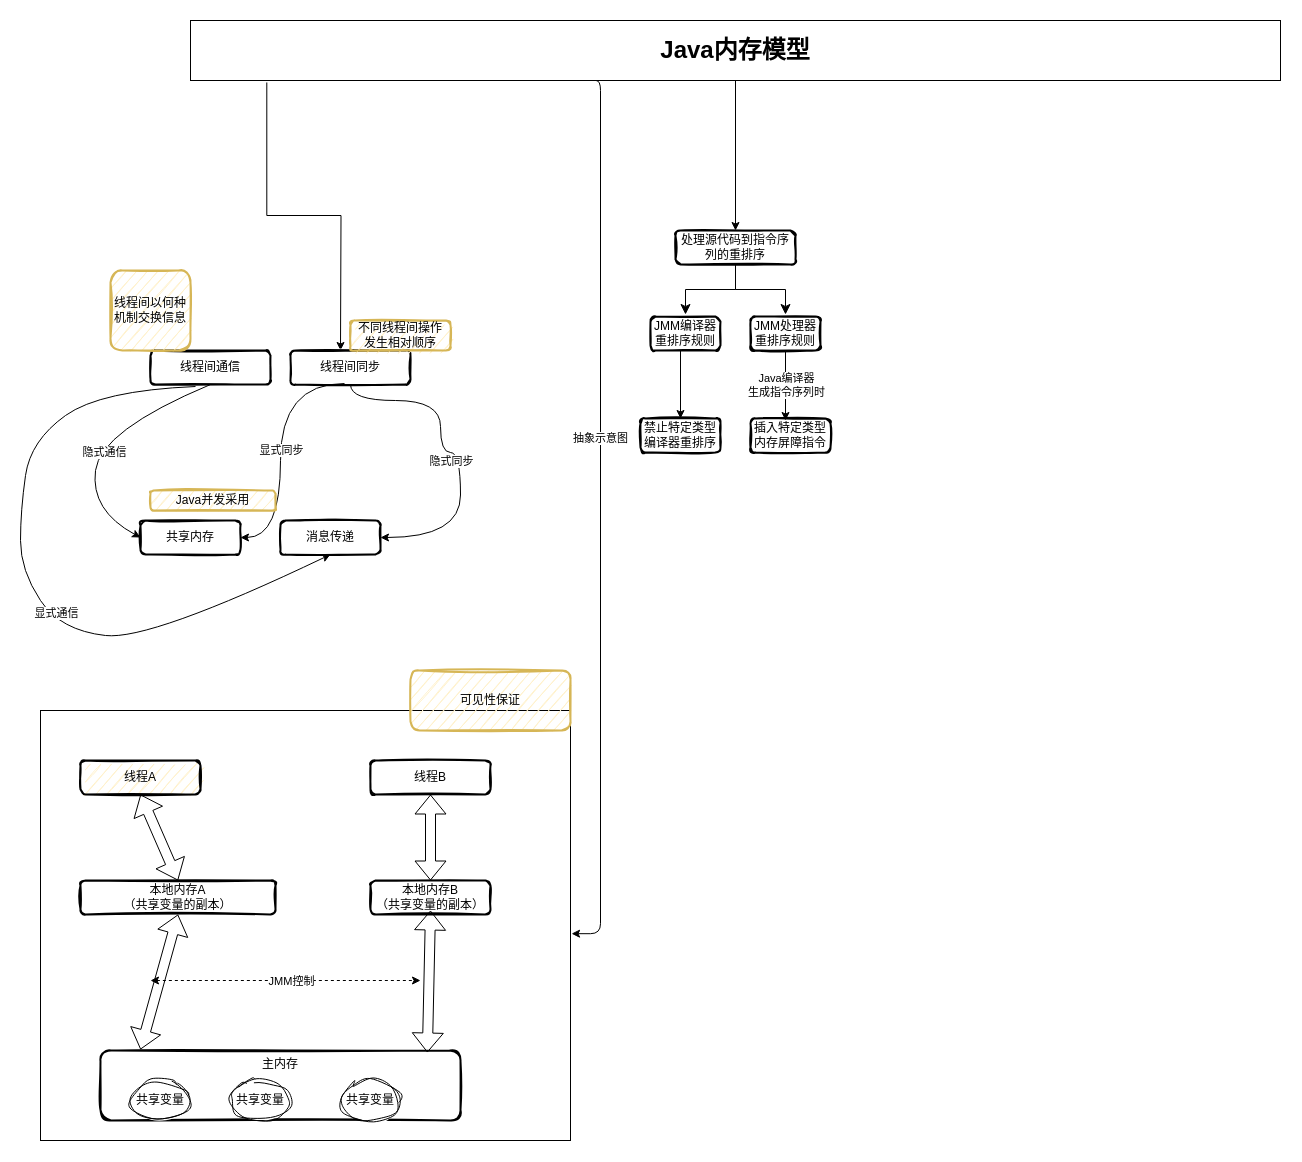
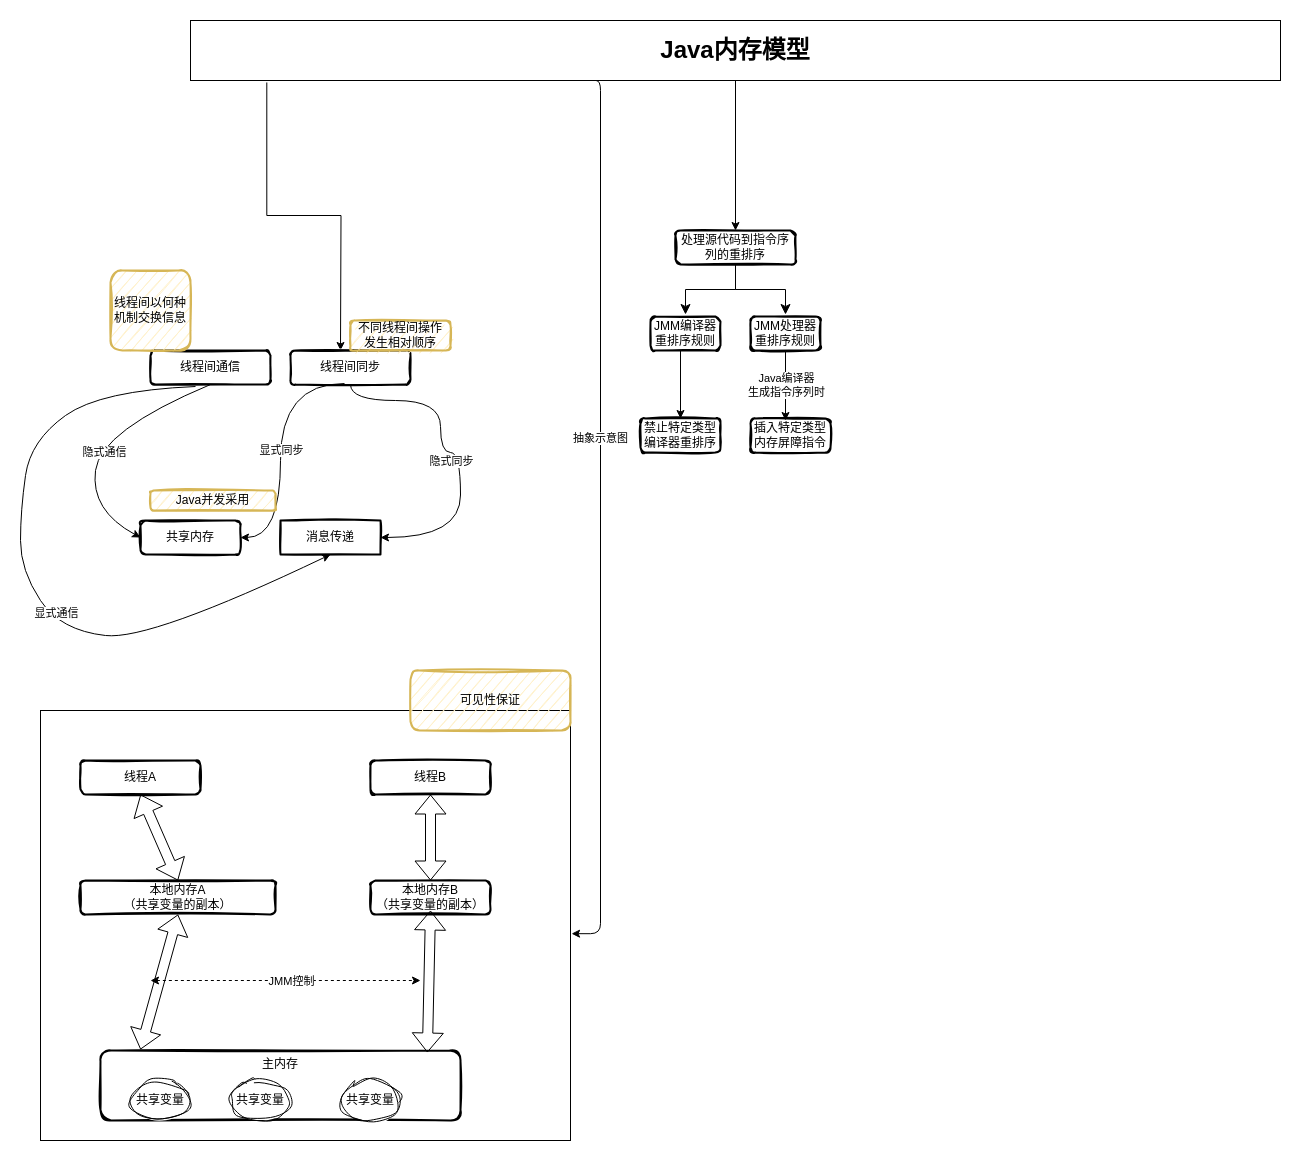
  <mxCell id="0" />
  <mxCell id="1" parent="0" />
  <mxCell id="2" value="&lt;h1&gt;Java内存模型&lt;/h1&gt;" style="rounded=0;whiteSpace=wrap;html=1;" vertex="1" parent="1"><mxGeometry x="190" y="20" width="1090" height="60" as="geometry" /></mxCell>
  <mxCell id="3" value="线程间通信&lt;br&gt;" style="rounded=1;whiteSpace=wrap;html=1;strokeWidth=2;sketch=1;" vertex="1" parent="1"><mxGeometry x="150" y="350" width="120" height="34" as="geometry" /></mxCell>
  <mxCell id="4" value="" style="endArrow=classic;html=1;rounded=0;exitX=0.07;exitY=1.033;exitDx=0;exitDy=0;exitPerimeter=0;edgeStyle=orthogonalEdgeStyle;" edge="1" parent="1" source="2"><mxGeometry width="50" height="50" relative="1" as="geometry"><mxPoint x="370" y="340" as="sourcePoint" /><mxPoint x="340" y="350" as="targetPoint" /></mxGeometry></mxCell>
  <mxCell id="5" value="线程间同步" style="rounded=1;whiteSpace=wrap;html=1;strokeWidth=2;sketch=1;" vertex="1" parent="1"><mxGeometry x="290" y="350" width="120" height="34" as="geometry" /></mxCell>
  <mxCell id="6" value="共享内存" style="rounded=1;whiteSpace=wrap;html=1;strokeWidth=2;sketch=1;" vertex="1" parent="1"><mxGeometry x="140" y="520" width="100" height="34" as="geometry" /></mxCell>
- <mxCell id="7" value="消息传递" style="rounded=1;whiteSpace=wrap;html=1;strokeWidth=2;sketch=1;" vertex="1" parent="1"><mxGeometry x="280" y="520" width="100" height="34" as="geometry" /></mxCell>
+ <mxCell id="7" value="消息传递" style="whiteSpace=wrap;html=1;strokeWidth=2;sketch=1;rounded=0;" vertex="1" parent="1"><mxGeometry x="280" y="520" width="100" height="34" as="geometry" /></mxCell>
  <mxCell id="8" value="线程间以何种机制交换信息" style="whiteSpace=wrap;html=1;aspect=fixed;rounded=1;sketch=1;fillColor=#fff2cc;strokeColor=#d6b656;strokeWidth=2;" vertex="1" parent="1"><mxGeometry x="110" y="270" width="80" height="80" as="geometry" /></mxCell>
  <mxCell id="9" value="不同线程间操作&lt;br&gt;发生相对顺序" style="whiteSpace=wrap;html=1;rounded=1;sketch=1;fillColor=#fff2cc;strokeColor=#d6b656;strokeWidth=2;" vertex="1" parent="1"><mxGeometry x="350" y="320" width="100" height="30" as="geometry" /></mxCell>
  <mxCell id="10" value="" style="curved=1;endArrow=classic;html=1;rounded=0;exitX=0.5;exitY=1;exitDx=0;exitDy=0;entryX=0;entryY=0.5;entryDx=0;entryDy=0;" edge="1" parent="1" source="3" target="6"><mxGeometry width="50" height="50" relative="1" as="geometry"><mxPoint x="210" y="460" as="sourcePoint" /><mxPoint x="260" y="410" as="targetPoint" /><Array as="points"><mxPoint x="100" y="430" /><mxPoint x="90" y="510" /></Array></mxGeometry></mxCell>
  <mxCell id="11" value="隐式通信" style="edgeLabel;html=1;align=center;verticalAlign=middle;resizable=0;points=[];" vertex="1" connectable="0" parent="10"><mxGeometry x="0.088" y="6" relative="1" as="geometry"><mxPoint as="offset" /></mxGeometry></mxCell>
  <mxCell id="12" value="" style="curved=1;endArrow=classic;html=1;rounded=0;exitX=0.375;exitY=1.059;exitDx=0;exitDy=0;entryX=0.5;entryY=1;entryDx=0;entryDy=0;exitPerimeter=0;" edge="1" parent="1" source="3" target="7"><mxGeometry width="50" height="50" relative="1" as="geometry"><mxPoint x="220" y="394" as="sourcePoint" /><mxPoint x="150" y="547" as="targetPoint" /><Array as="points"><mxPoint x="100" y="390" /><mxPoint x="30" y="440" /><mxPoint x="20" y="510" /><mxPoint x="20" y="570" /><mxPoint x="60" y="630" /><mxPoint x="150" y="640" /></Array></mxGeometry></mxCell>
  <mxCell id="13" value="显式通信" style="edgeLabel;html=1;align=center;verticalAlign=middle;resizable=0;points=[];" vertex="1" connectable="0" parent="12"><mxGeometry x="0.088" y="6" relative="1" as="geometry"><mxPoint as="offset" /></mxGeometry></mxCell>
  <mxCell id="14" value="" style="endArrow=classic;html=1;exitX=0.45;exitY=0.971;exitDx=0;exitDy=0;exitPerimeter=0;entryX=1;entryY=0.5;entryDx=0;entryDy=0;curved=1;edgeStyle=orthogonalEdgeStyle;" edge="1" parent="1" source="5" target="6"><mxGeometry width="50" height="50" relative="1" as="geometry"><mxPoint x="410" y="500" as="sourcePoint" /><mxPoint x="460" y="450" as="targetPoint" /><Array as="points"><mxPoint x="280" y="383" /><mxPoint x="280" y="537" /></Array></mxGeometry></mxCell>
  <mxCell id="15" value="显式同步" style="edgeLabel;html=1;align=center;verticalAlign=middle;resizable=0;points=[];" vertex="1" connectable="0" parent="14"><mxGeometry x="-0.328" y="-2" relative="1" as="geometry"><mxPoint x="2" y="44" as="offset" /></mxGeometry></mxCell>
  <mxCell id="16" value="" style="endArrow=classic;html=1;rounded=0;exitX=0.5;exitY=1;exitDx=0;exitDy=0;entryX=1;entryY=0.5;entryDx=0;entryDy=0;edgeStyle=orthogonalEdgeStyle;curved=1;" edge="1" parent="1" source="5" target="7"><mxGeometry width="50" height="50" relative="1" as="geometry"><mxPoint x="460" y="500" as="sourcePoint" /><mxPoint x="510" y="450" as="targetPoint" /><Array as="points"><mxPoint x="350" y="400" /><mxPoint x="440" y="400" /><mxPoint x="440" y="452" /><mxPoint x="460" y="452" /><mxPoint x="460" y="537" /></Array></mxGeometry></mxCell>
  <mxCell id="17" value="隐式同步" style="edgeLabel;html=1;align=center;verticalAlign=middle;resizable=0;points=[];" vertex="1" connectable="0" parent="16"><mxGeometry x="-0.264" y="2" relative="1" as="geometry"><mxPoint x="8" y="40" as="offset" /></mxGeometry></mxCell>
  <mxCell id="18" value="Java并发采用" style="whiteSpace=wrap;html=1;rounded=1;sketch=1;fillColor=#fff2cc;strokeColor=#d6b656;strokeWidth=2;" vertex="1" parent="1"><mxGeometry x="150" y="490" width="125" height="20" as="geometry" /></mxCell>
  <mxCell id="19" value="" style="endArrow=classic;html=1;exitX=0.368;exitY=1;exitDx=0;exitDy=0;exitPerimeter=0;entryX=1.002;entryY=0.519;entryDx=0;entryDy=0;entryPerimeter=0;edgeStyle=orthogonalEdgeStyle;" edge="1" parent="1" source="2" target="21"><mxGeometry width="50" height="50" relative="1" as="geometry"><mxPoint x="650" y="280" as="sourcePoint" /><mxPoint x="590" y="330" as="targetPoint" /><Array as="points"><mxPoint x="600" y="80" /><mxPoint x="600" y="933" /></Array></mxGeometry></mxCell>
  <mxCell id="20" value="抽象示意图" style="edgeLabel;html=1;align=center;verticalAlign=middle;resizable=0;points=[];" vertex="1" connectable="0" parent="19"><mxGeometry x="-0.179" y="-1" relative="1" as="geometry"><mxPoint as="offset" /></mxGeometry></mxCell>
  <mxCell id="21" value="" style="rounded=0;whiteSpace=wrap;html=1;" vertex="1" parent="1"><mxGeometry x="40" y="710" width="530" height="430" as="geometry" /></mxCell>
- <mxCell id="22" value="线程A" style="rounded=1;whiteSpace=wrap;html=1;strokeWidth=2;sketch=1;fillColor=#fff2cc;" vertex="1" parent="1"><mxGeometry x="80" y="760" width="120" height="34" as="geometry" /></mxCell>
+ <mxCell id="22" value="线程A" style="rounded=1;whiteSpace=wrap;html=1;strokeWidth=2;sketch=1;" vertex="1" parent="1"><mxGeometry x="80" y="760" width="120" height="34" as="geometry" /></mxCell>
  <mxCell id="23" value="线程B" style="rounded=1;whiteSpace=wrap;html=1;strokeWidth=2;sketch=1;" vertex="1" parent="1"><mxGeometry x="370" y="760" width="120" height="34" as="geometry" /></mxCell>
  <mxCell id="24" value="" style="endArrow=classic;html=1;entryX=0.5;entryY=1;entryDx=0;entryDy=0;exitX=0.5;exitY=0;exitDx=0;exitDy=0;shape=flexArrow;startArrow=block;" edge="1" parent="1" source="25" target="22"><mxGeometry width="50" height="50" relative="1" as="geometry"><mxPoint x="120" y="890" as="sourcePoint" /><mxPoint x="170" y="840" as="targetPoint" /></mxGeometry></mxCell>
  <mxCell id="25" value="本地内存A&lt;br&gt;（共享变量的副本）" style="rounded=1;whiteSpace=wrap;html=1;strokeWidth=2;sketch=1;" vertex="1" parent="1"><mxGeometry x="80" y="880" width="195" height="34" as="geometry" /></mxCell>
  <mxCell id="26" value="本地内存B&lt;br&gt;（共享变量的副本）" style="rounded=1;whiteSpace=wrap;html=1;strokeWidth=2;sketch=1;" vertex="1" parent="1"><mxGeometry x="370" y="880" width="120" height="34" as="geometry" /></mxCell>
  <mxCell id="27" value="" style="endArrow=classic;html=1;shape=flexArrow;entryX=0.5;entryY=1;entryDx=0;entryDy=0;exitX=0.5;exitY=0;exitDx=0;exitDy=0;startArrow=block;" edge="1" parent="1" source="26" target="23"><mxGeometry width="50" height="50" relative="1" as="geometry"><mxPoint x="420" y="880" as="sourcePoint" /><mxPoint x="470" y="830" as="targetPoint" /></mxGeometry></mxCell>
  <mxCell id="28" value="主内存&lt;br&gt;" style="rounded=1;whiteSpace=wrap;html=1;strokeWidth=2;sketch=1;verticalAlign=top;" vertex="1" parent="1"><mxGeometry x="100" y="1050" width="360" height="70" as="geometry" /></mxCell>
  <mxCell id="29" value="共享变量" style="ellipse;whiteSpace=wrap;html=1;sketch=1;curveFitting=1;jiggle=2;" vertex="1" parent="1"><mxGeometry x="130" y="1080" width="60" height="40" as="geometry" /></mxCell>
  <mxCell id="30" value="共享变量" style="ellipse;whiteSpace=wrap;html=1;sketch=1;curveFitting=1;jiggle=2;" vertex="1" parent="1"><mxGeometry x="230" y="1080" width="60" height="40" as="geometry" /></mxCell>
  <mxCell id="31" value="共享变量" style="ellipse;whiteSpace=wrap;html=1;sketch=1;curveFitting=1;jiggle=2;" vertex="1" parent="1"><mxGeometry x="340" y="1080" width="60" height="40" as="geometry" /></mxCell>
  <mxCell id="32" value="" style="shape=flexArrow;endArrow=classic;startArrow=classic;html=1;entryX=0.5;entryY=1;entryDx=0;entryDy=0;exitX=0.111;exitY=-0.014;exitDx=0;exitDy=0;exitPerimeter=0;" edge="1" parent="1" source="28" target="25"><mxGeometry width="100" height="100" relative="1" as="geometry"><mxPoint x="130" y="1050" as="sourcePoint" /><mxPoint x="230" y="950" as="targetPoint" /></mxGeometry></mxCell>
  <mxCell id="33" value="" style="shape=flexArrow;endArrow=classic;startArrow=classic;html=1;exitX=0.908;exitY=0.029;exitDx=0;exitDy=0;exitPerimeter=0;" edge="1" parent="1" source="28"><mxGeometry width="100" height="100" relative="1" as="geometry"><mxPoint x="420" y="1050" as="sourcePoint" /><mxPoint x="430" y="910" as="targetPoint" /></mxGeometry></mxCell>
  <mxCell id="34" value="" style="endArrow=classic;html=1;startArrow=classic;startFill=1;dashed=1;" edge="1" parent="1"><mxGeometry width="50" height="50" relative="1" as="geometry"><mxPoint x="150" y="980" as="sourcePoint" /><mxPoint x="420" y="980" as="targetPoint" /></mxGeometry></mxCell>
  <mxCell id="35" value="JMM控制" style="edgeLabel;html=1;align=center;verticalAlign=middle;resizable=0;points=[];" vertex="1" connectable="0" parent="34"><mxGeometry x="0.215" y="-5" relative="1" as="geometry"><mxPoint x="-24" y="-5" as="offset" /></mxGeometry></mxCell>
  <mxCell id="36" value="可见性保证" style="whiteSpace=wrap;html=1;rounded=1;sketch=1;fillColor=#fff2cc;strokeColor=#d6b656;strokeWidth=2;" vertex="1" parent="1"><mxGeometry x="410" y="670" width="160" height="60" as="geometry" /></mxCell>
  <mxCell id="37" value="" style="endArrow=classic;html=1;exitX=0.5;exitY=1;exitDx=0;exitDy=0;" edge="1" parent="1" source="2"><mxGeometry width="50" height="50" relative="1" as="geometry"><mxPoint x="750" y="240" as="sourcePoint" /><mxPoint x="735" y="230" as="targetPoint" /></mxGeometry></mxCell>
  <mxCell id="38" value="处理源代码到指令序列的重排序" style="rounded=1;whiteSpace=wrap;html=1;strokeWidth=2;sketch=1;" vertex="1" parent="1"><mxGeometry x="675" y="230" width="120" height="34" as="geometry" /></mxCell>
  <mxCell id="39" value="" style="edgeStyle=elbowEdgeStyle;elbow=vertical;endArrow=none;html=1;curved=0;rounded=0;endSize=8;startSize=8;endFill=0;startArrow=classic;startFill=1;" edge="1" parent="1"><mxGeometry width="50" height="50" relative="1" as="geometry"><mxPoint x="685" y="314" as="sourcePoint" /><mxPoint x="735" y="264" as="targetPoint" /></mxGeometry></mxCell>
  <mxCell id="40" value="" style="edgeStyle=elbowEdgeStyle;elbow=vertical;endArrow=none;html=1;curved=0;rounded=0;endSize=8;startSize=8;endFill=0;startArrow=classic;startFill=1;" edge="1" parent="1"><mxGeometry width="50" height="50" relative="1" as="geometry"><mxPoint x="785" y="314" as="sourcePoint" /><mxPoint x="735" y="264" as="targetPoint" /></mxGeometry></mxCell>
  <mxCell id="41" value="JMM编译器重排序规则" style="rounded=1;whiteSpace=wrap;html=1;strokeWidth=2;sketch=1;" vertex="1" parent="1"><mxGeometry x="650" y="316" width="70" height="34" as="geometry" /></mxCell>
  <mxCell id="42" value="JMM处理器重排序规则" style="rounded=1;whiteSpace=wrap;html=1;strokeWidth=2;sketch=1;" vertex="1" parent="1"><mxGeometry x="750" y="316" width="70" height="34" as="geometry" /></mxCell>
  <mxCell id="43" value="禁止特定类型编译器重排序" style="rounded=1;whiteSpace=wrap;html=1;strokeWidth=2;sketch=1;" vertex="1" parent="1"><mxGeometry x="640" y="418" width="80" height="34" as="geometry" /></mxCell>
  <mxCell id="44" value="插入特定类型内存屏障指令" style="rounded=1;whiteSpace=wrap;html=1;strokeWidth=2;sketch=1;" vertex="1" parent="1"><mxGeometry x="750" y="418" width="80" height="34" as="geometry" /></mxCell>
  <mxCell id="45" value="" style="endArrow=classic;html=1;entryX=0.5;entryY=0;entryDx=0;entryDy=0;" edge="1" parent="1" target="43"><mxGeometry width="50" height="50" relative="1" as="geometry"><mxPoint x="680" y="350" as="sourcePoint" /><mxPoint x="770" y="590" as="targetPoint" /></mxGeometry></mxCell>
  <mxCell id="46" value="" style="endArrow=classic;html=1;exitX=0.5;exitY=1;exitDx=0;exitDy=0;" edge="1" parent="1" source="42"><mxGeometry width="50" height="50" relative="1" as="geometry"><mxPoint x="860" y="420" as="sourcePoint" /><mxPoint x="785" y="420" as="targetPoint" /></mxGeometry></mxCell>
  <mxCell id="47" value="Java编译器&lt;br&gt;生成指令序列时" style="edgeLabel;html=1;align=center;verticalAlign=middle;resizable=0;points=[];" vertex="1" connectable="0" parent="46"><mxGeometry x="-0.4" y="-1" relative="1" as="geometry"><mxPoint x="1" y="13" as="offset" /></mxGeometry></mxCell>
